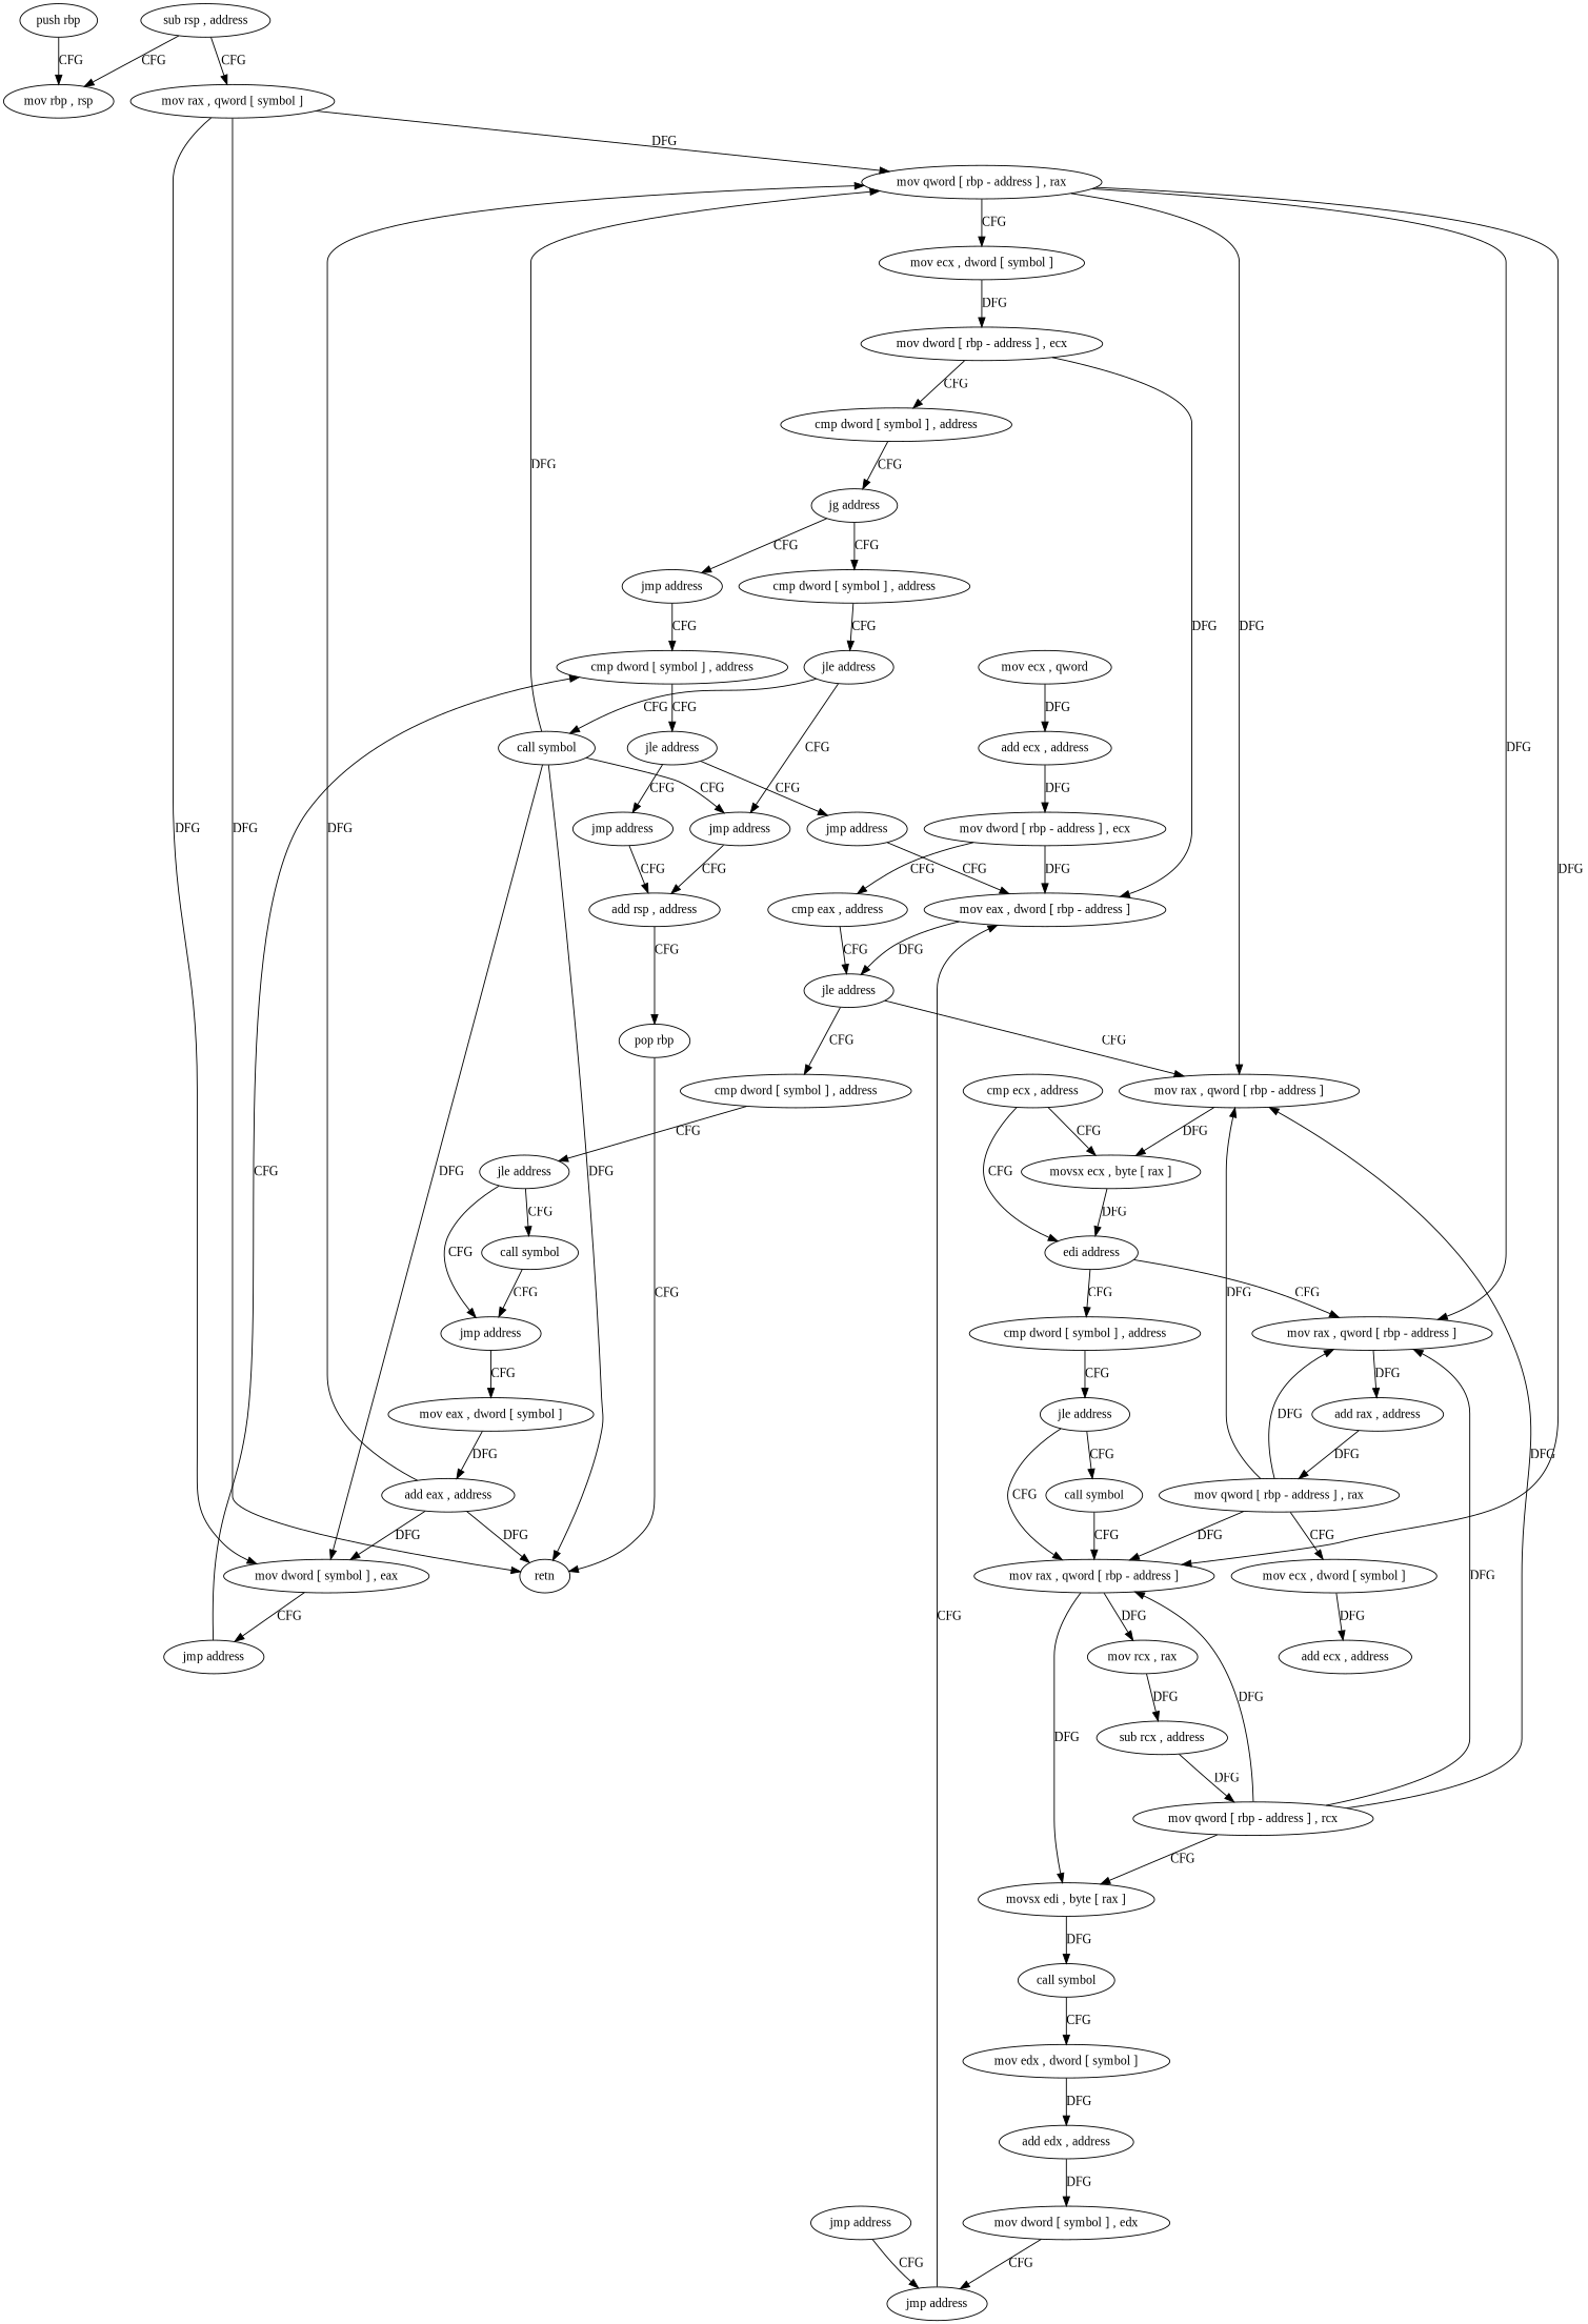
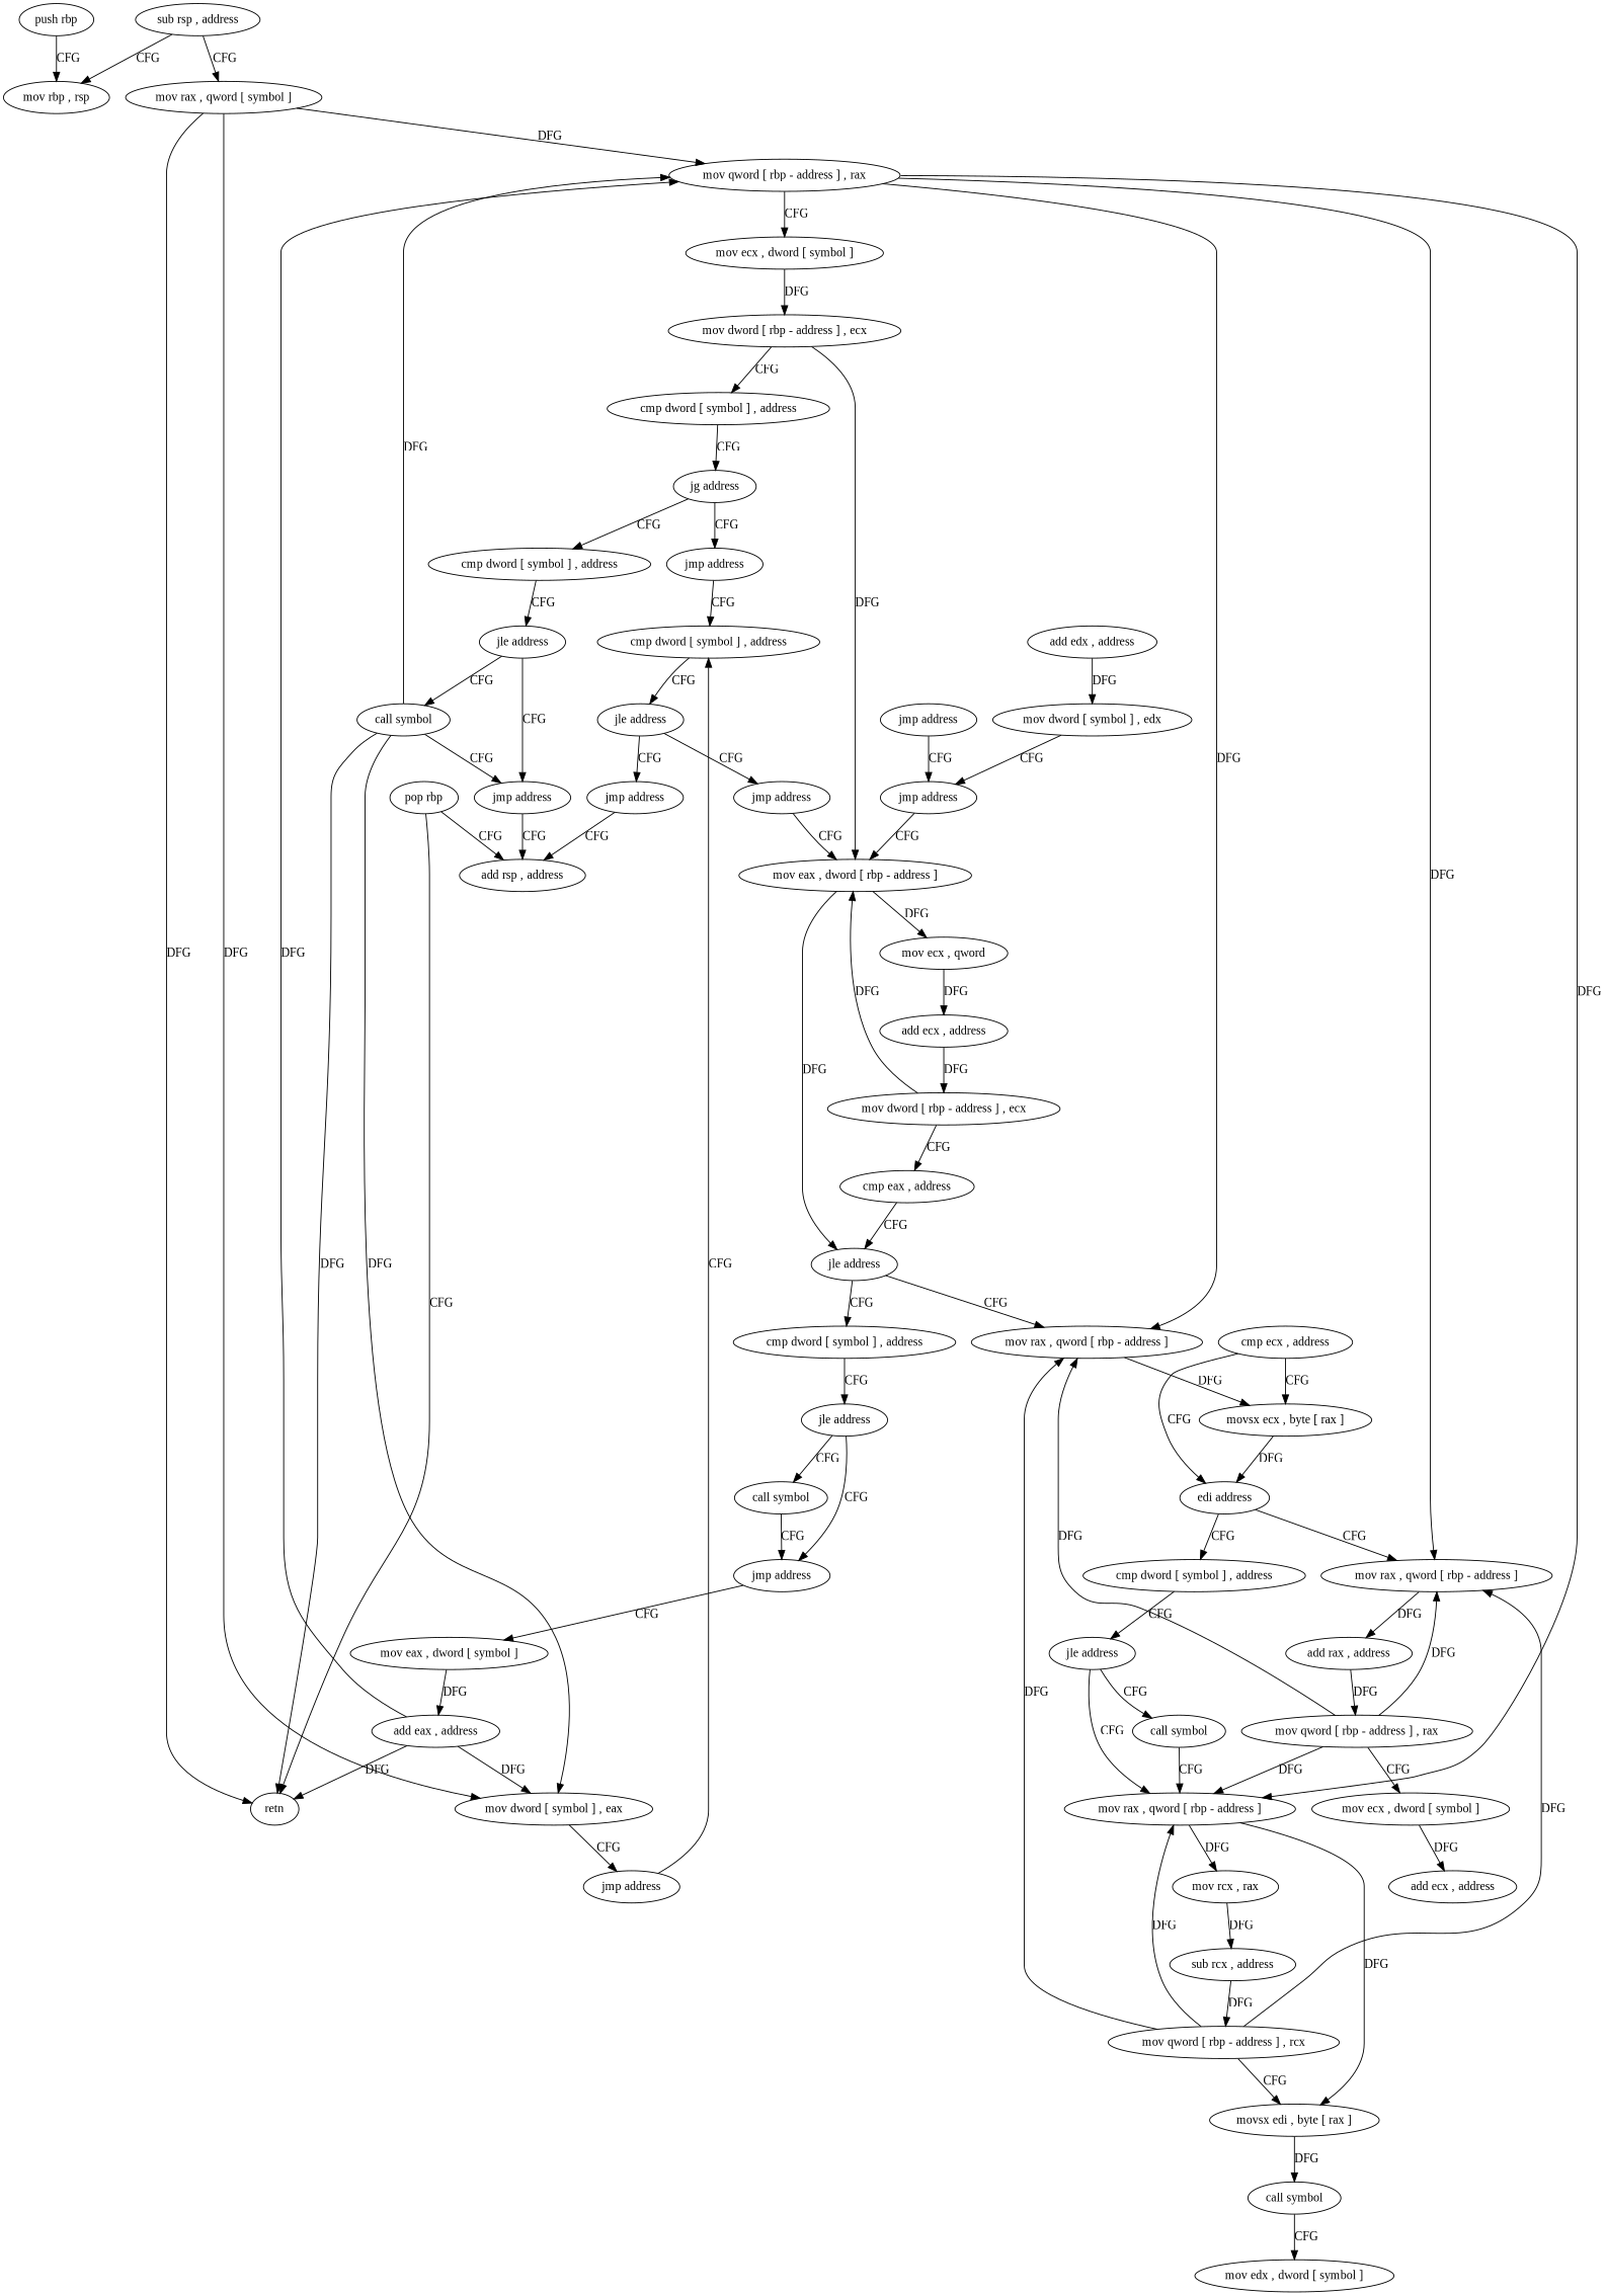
  digraph {
    fontname="Liberation Serif"
    node [fontname="Liberation Serif"]
    edge [fontname="Liberation Serif"]
    n1 [label="push rbp"]
    n2 [label="mov rbp , rsp"]
    n3 [label="sub rsp , address"]
    n4 [label="mov rax , qword [ symbol ]"]
    n5 [label="mov qword [ rbp - address ] , rax"]
    n6 [label=retn]
    n7 [label="mov dword [ symbol ] , eax"]
    n8 [label="mov ecx , dword [ symbol ]"]
    n9 [label="mov rax , qword [ rbp - address ]"]
    n10 [label="mov rax , qword [ rbp - address ]"]
    n11 [label="mov rax , qword [ rbp - address ]"]
    n12 [label="jmp address"]
    n13 [label="mov dword [ rbp - address ] , ecx"]
    n14 [label="movsx ecx , byte [ rax ]"]
    n15 [label="add rax , address"]
    n16 [label="mov rcx , rax"]
    n17 [label="movsx edi , byte [ rax ]"]
    n18 [label="cmp dword [ symbol ] , address"]
    n19 [label="mov eax , dword [ rbp - address ]"]
    n20 [label="jg address"]
    n21 [label="mov ecx , qword"]
    n22 [label="jle address"]
    n23 [label="jmp address"]
    n24 [label="cmp dword [ symbol ] , address"]
    n25 [label="cmp dword [ symbol ] , address"]
    n26 [label="jle address"]
    n27 [label="jle address"]
    n28 [label="jmp address"]
    n29 [label="call symbol"]
    n30 [label="jmp address"]
    n31 [label="jmp address"]
    n32 [label="add rsp , address"]
    n33 [label="pop rbp"]
    n34 [label="add ecx , address"]
    n35 [label="cmp dword [ symbol ] , address"]
    n36 [label="mov dword [ rbp - address ] , ecx"]
    n37 [label="cmp eax , address"]
    n38 [label="jle address"]
    n39 [label="jmp address"]
    n40 [label="call symbol"]
    n41 [label="edi address"]
    n42 [label="mov eax , dword [ symbol ]"]
    n43 [label="add eax , address"]
    n44 [label="cmp ecx , address"]
    n45 [label="cmp dword [ symbol ] , address"]
    n46 [label="jle address"]
    n47 [label="call symbol"]
    n48 [label="mov qword [ rbp - address ] , rax"]
    n49 [label="sub rcx , address"]
    n50 [label="call symbol"]
    n51 [label="mov ecx , dword [ symbol ]"]
    n52 [label="add ecx , address"]
    n53 [label="jmp address"]
    n54 [label="jmp address"]
    n55 [label="mov qword [ rbp - address ] , rcx"]
    n56 [label="mov edx , dword [ symbol ]"]
    n57 [label="add edx , address"]
    n58 [label="mov dword [ symbol ] , edx"]
    n1 -> n2 [label=CFG]
    n3 -> n2 [label=CFG]
    n3 -> n4 [label=CFG]
    n4 -> n5 [label=DFG]
    n4 -> n6 [label=DFG]
    n4 -> n7 [label=DFG]
    n5 -> n8 [label=CFG]
    n5 -> n9 [label=DFG]
    n5 -> n10 [label=DFG]
    n5 -> n11 [label=DFG]
    n7 -> n12 [label=CFG]
    n8 -> n13 [label=DFG]
    n9 -> n14 [label=DFG]
    n10 -> n15 [label=DFG]
    n11 -> n16 [label=DFG]
    n11 -> n17 [label=DFG]
    n12 -> n25 [label=CFG]
    n13 -> n18 [label=CFG]
    n13 -> n19 [label=DFG]
    n14 -> n41 [label=DFG]
    n15 -> n48 [label=DFG]
    n16 -> n49 [label=DFG]
    n17 -> n50 [label=DFG]
    n18 -> n20 [label=CFG]
+   n19 -> n21 [label=DFG]
    n19 -> n22 [label=DFG]
    n20 -> n23 [label=CFG]
    n20 -> n24 [label=CFG]
    n21 -> n34 [label=DFG]
    n22 -> n9 [label=CFG]
    n22 -> n35 [label=CFG]
    n23 -> n25 [label=CFG]
    n24 -> n26 [label=CFG]
    n25 -> n27 [label=CFG]
    n26 -> n28 [label=CFG]
    n26 -> n29 [label=CFG]
    n27 -> n30 [label=CFG]
    n27 -> n31 [label=CFG]
    n28 -> n32 [label=CFG]
    n29 -> n5 [label=DFG]
    n29 -> n6 [label=DFG]
    n29 -> n7 [label=DFG]
    n29 -> n28 [label=CFG]
    n30 -> n32 [label=CFG]
    n31 -> n19 [label=CFG]
-   n32 -> n33 [label=CFG]
+   n33 -> n32 [label=CFG]
    n33 -> n6 [label=CFG]
    n34 -> n36 [label=DFG]
    n35 -> n38 [label=CFG]
    n36 -> n19 [label=DFG]
    n36 -> n37 [label=CFG]
    n37 -> n22 [label=CFG]
    n38 -> n39 [label=CFG]
    n38 -> n40 [label=CFG]
    n39 -> n42 [label=CFG]
    n40 -> n39 [label=CFG]
    n41 -> n10 [label=CFG]
    n41 -> n45 [label=CFG]
    n42 -> n43 [label=DFG]
    n43 -> n5 [label=DFG]
    n43 -> n6 [label=DFG]
    n43 -> n7 [label=DFG]
    n44 -> n14 [label=CFG]
    n44 -> n41 [label=CFG]
    n45 -> n46 [label=CFG]
    n46 -> n11 [label=CFG]
    n46 -> n47 [label=CFG]
    n47 -> n11 [label=CFG]
    n48 -> n9 [label=DFG]
    n48 -> n10 [label=DFG]
    n48 -> n11 [label=DFG]
    n48 -> n51 [label=CFG]
    n49 -> n55 [label=DFG]
    n50 -> n56 [label=CFG]
    n51 -> n52 [label=DFG]
    n53 -> n54 [label=CFG]
    n54 -> n19 [label=CFG]
    n55 -> n9 [label=DFG]
    n55 -> n10 [label=DFG]
    n55 -> n11 [label=DFG]
    n55 -> n17 [label=CFG]
-   n56 -> n57 [label=DFG]
    n57 -> n58 [label=DFG]
    n58 -> n54 [label=CFG]
  }
